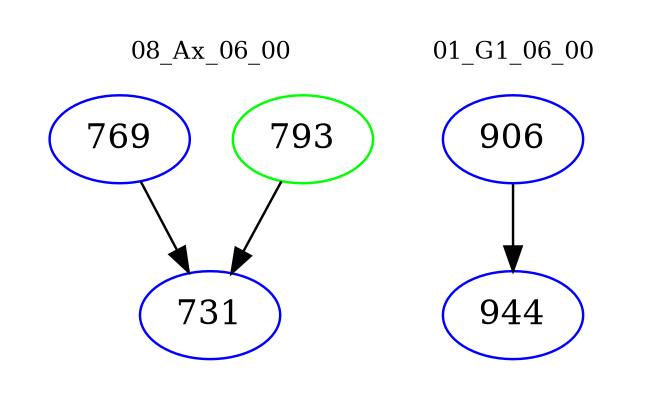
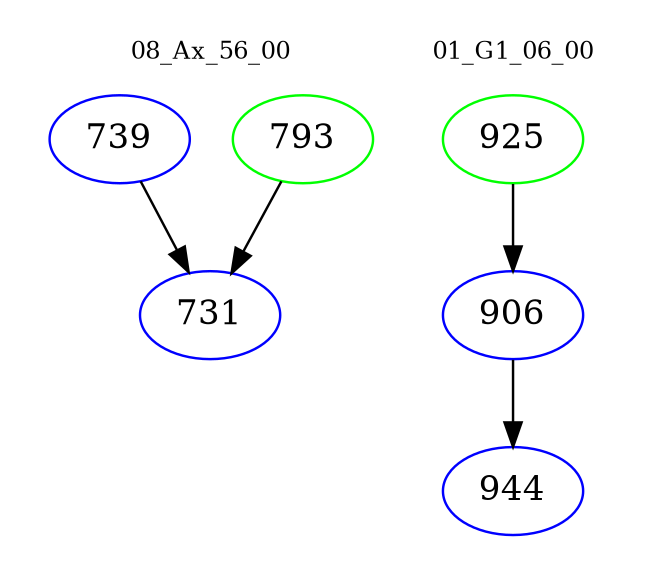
  digraph {
    node [color=blue]
    edge [color=black]
    n1 [color=green label=793]
    n2 [label=731]
-   n3 [label=769]
+   n3 [label=739]
+   n4 [color=green label=925]
    n5 [label=906]
    n6 [label=944]
    subgraph cluster_1 {
      color=white
      fontsize=10
-     label="08_Ax_06_00"
+     label="08_Ax_56_00"
      n1
      n2
      n3
    }
    subgraph cluster_2 {
      color=white
      fontsize=10
      label="01_G1_06_00"
+     n4
      n5
      n6
    }
    n1 -> n2
    n3 -> n2
+   n4 -> n5
    n5 -> n6
  }
